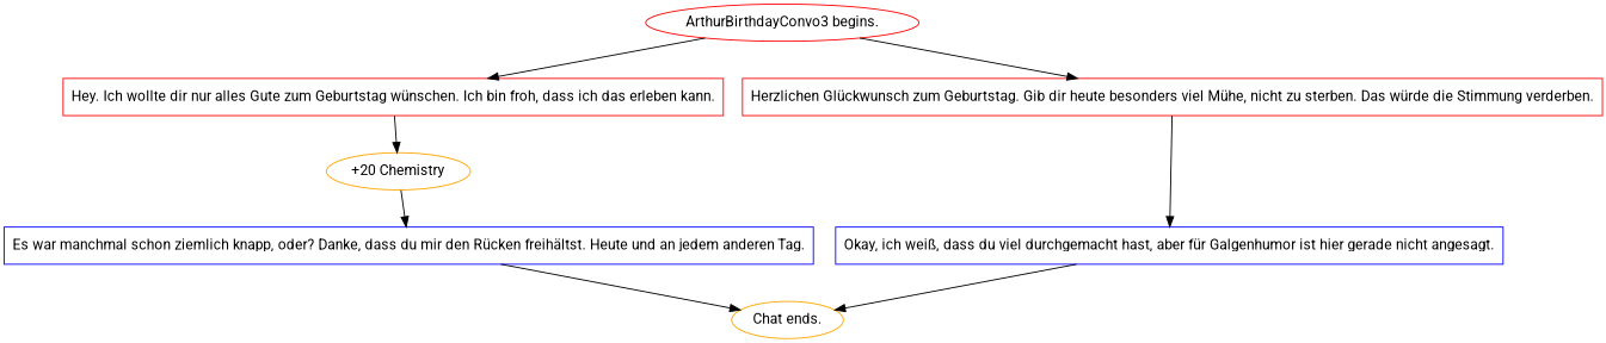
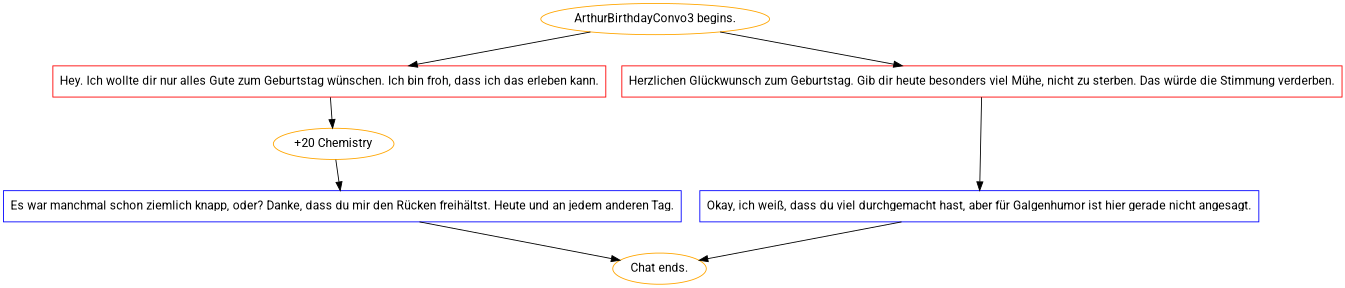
  digraph {
    fontname=Roboto
    node [color=orange fontname=Roboto shape=box]
    edge [fontname=Roboto]
-   "ArthurBirthdayConvo3 begins." [color=red shape=""]
+   "ArthurBirthdayConvo3 begins." [shape=""]
    n2 [color=red label="Hey. Ich wollte dir nur alles Gute zum Geburtstag wünschen. Ich bin froh, dass ich das erleben kann."]
    n3 [color=red label="Herzlichen Glückwunsch zum Geburtstag. Gib dir heute besonders viel Mühe, nicht zu sterben. Das würde die Stimmung verderben."]
    n4 [label="+20 Chemistry" shape=""]
    n5 [color=blue label="Okay, ich weiß, dass du viel durchgemacht hast, aber für Galgenhumor ist hier gerade nicht angesagt."]
    n6 [color=blue label="Es war manchmal schon ziemlich knapp, oder? Danke, dass du mir den Rücken freihältst. Heute und an jedem anderen Tag."]
    "Chat ends." [shape=""]
    "ArthurBirthdayConvo3 begins." -> n2
    "ArthurBirthdayConvo3 begins." -> n3
    n2 -> n4
    n3 -> n5
    n4 -> n6
    n5 -> "Chat ends."
    n6 -> "Chat ends."
  }
